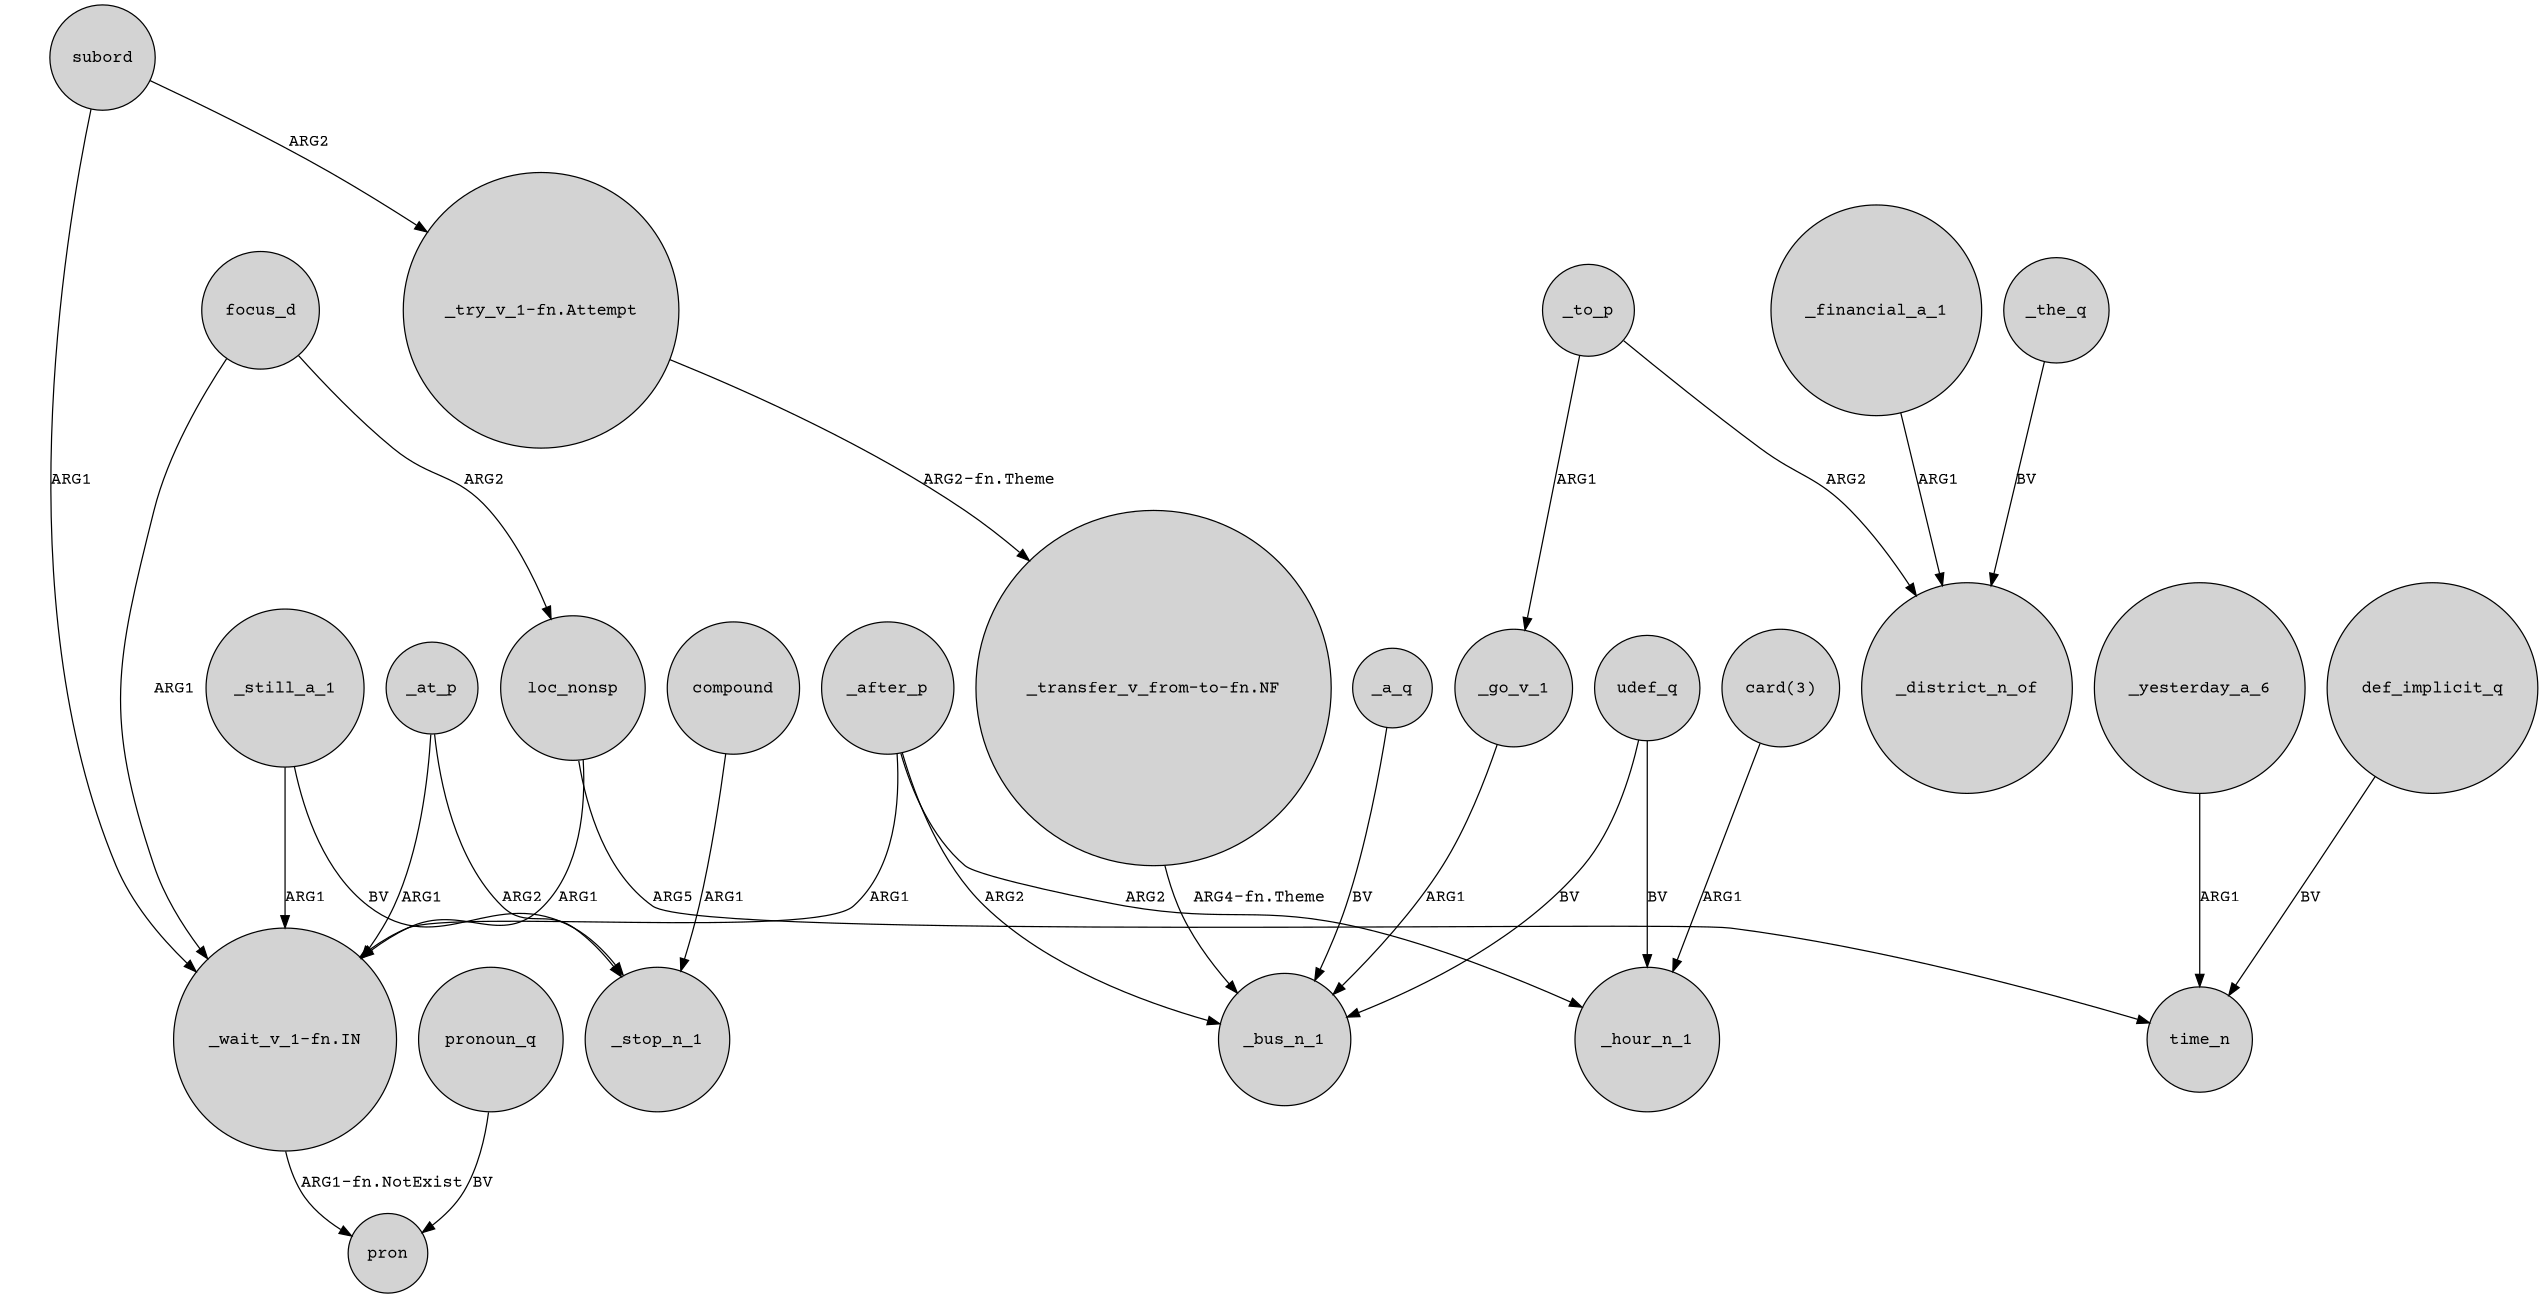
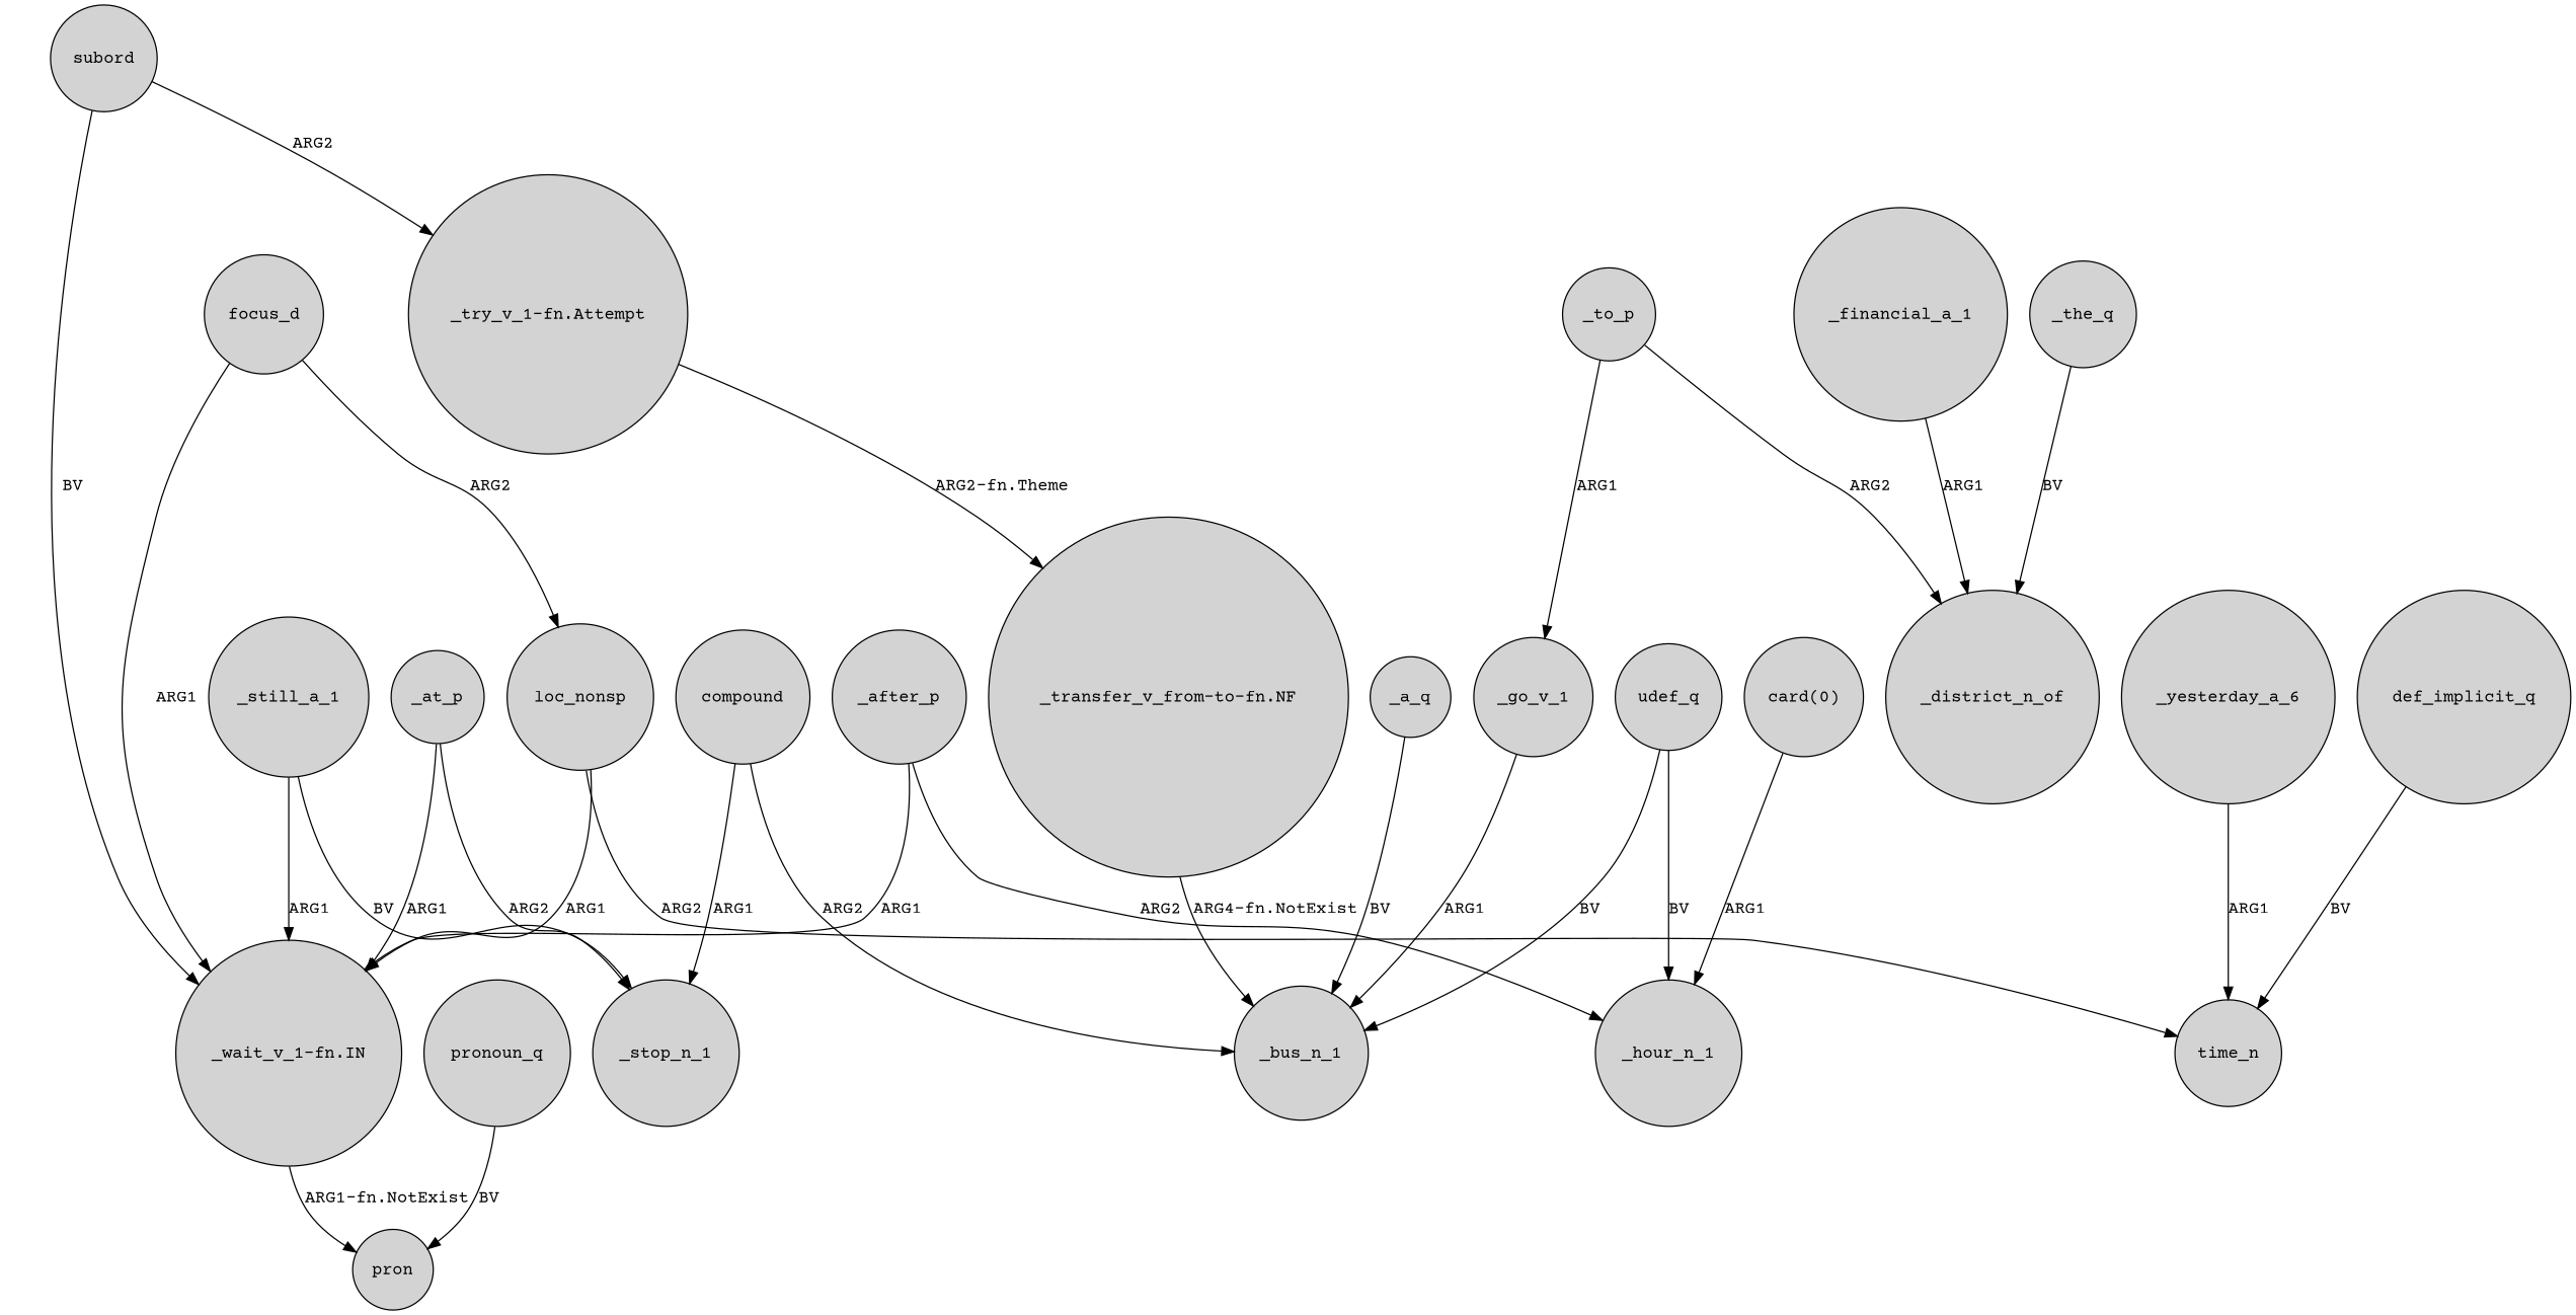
  digraph {
    fontname="Courier Prime"
    node [fontname="Courier Prime" shape=circle style=filled]
    edge [fontname="Courier Prime"]
    focus_d
    loc_nonsp
    "_wait_v_1-fn.IN"
    time_n
    pron
    n6 [label=_yesterday_a_6]
    _at_p
    _stop_n_1
    subord
    "_try_v_1-fn.Attempt"
    "_transfer_v_from-to-fn.NF"
    _bus_n_1
    udef_q
    _hour_n_1
    _a_q
    _the_q
    _district_n_of
    compound
    pronoun_q
    _go_v_1
    _after_p
    _to_p
    _still_a_1
    _financial_a_1
-   "card(3)"
+   "card(3)" [label="card(0)"]
    def_implicit_q
    focus_d -> loc_nonsp [label=ARG2]
    focus_d -> "_wait_v_1-fn.IN" [label=ARG1]
    loc_nonsp -> "_wait_v_1-fn.IN" [label=ARG1]
-   loc_nonsp -> time_n [label=ARG5]
+   loc_nonsp -> time_n [label=ARG2]
    "_wait_v_1-fn.IN" -> pron [label="ARG1-fn.NotExist"]
    n6 -> time_n [label=ARG1]
    _at_p -> "_wait_v_1-fn.IN" [label=ARG1]
    _at_p -> _stop_n_1 [label=ARG2]
-   subord -> "_wait_v_1-fn.IN" [label=ARG1]
+   subord -> "_wait_v_1-fn.IN" [label=BV]
    subord -> "_try_v_1-fn.Attempt" [label=ARG2]
    "_try_v_1-fn.Attempt" -> "_transfer_v_from-to-fn.NF" [label="ARG2-fn.Theme"]
-   "_transfer_v_from-to-fn.NF" -> _bus_n_1 [label="ARG4-fn.Theme"]
+   "_transfer_v_from-to-fn.NF" -> _bus_n_1 [label="ARG4-fn.NotExist"]
    udef_q -> _bus_n_1 [label=BV]
    udef_q -> _hour_n_1 [label=BV]
    _a_q -> _bus_n_1 [label=BV]
    _the_q -> _district_n_of [label=BV]
    compound -> _stop_n_1 [label=ARG1]
-   _after_p -> _bus_n_1 [label=ARG2]
+   compound -> _bus_n_1 [label=ARG2]
    pronoun_q -> pron [label=BV]
    _go_v_1 -> _bus_n_1 [label=ARG1]
    _after_p -> "_wait_v_1-fn.IN" [label=ARG1]
    _after_p -> _hour_n_1 [label=ARG2]
    _to_p -> _district_n_of [label=ARG2]
    _to_p -> _go_v_1 [label=ARG1]
    _still_a_1 -> "_wait_v_1-fn.IN" [label=ARG1]
    _still_a_1 -> _stop_n_1 [label=BV]
    _financial_a_1 -> _district_n_of [label=ARG1]
    "card(3)" -> _hour_n_1 [label=ARG1]
    def_implicit_q -> time_n [label=BV]
  }
